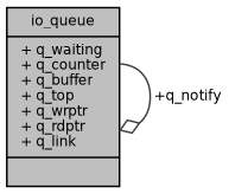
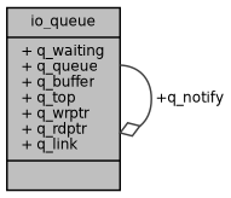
  digraph {
-   n1 [color=black fillcolor=grey75 fontcolor=black fontname=Helvetica fontsize=8 height=0.2 label="{io_queue\n|+ q_waiting\l+ q_counter\l+ q_buffer\l+ q_top\l+ q_wrptr\l+ q_rdptr\l+ q_link\l|}" shape=record style=filled width=0.4]
+   n1 [color=black fillcolor=grey75 fontcolor=black fontname=Helvetica fontsize=8 height=0.2 label="{io_queue\n|+ q_waiting\l+ q_queue\l+ q_buffer\l+ q_top\l+ q_wrptr\l+ q_rdptr\l+ q_link\l|}" shape=record style=filled width=0.4]
    n1 -> n1 [arrowhead=odiamond color=grey25 fontname=Helvetica fontsize=8 label=" +q_notify" labelfontname=Helvetica labelfontsize=8 style=solid]
  }
